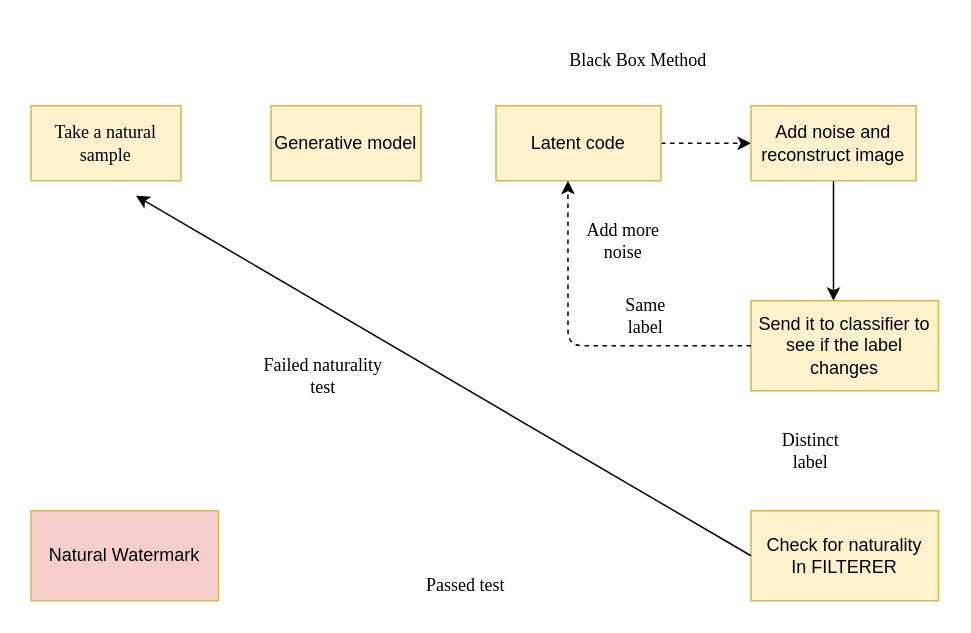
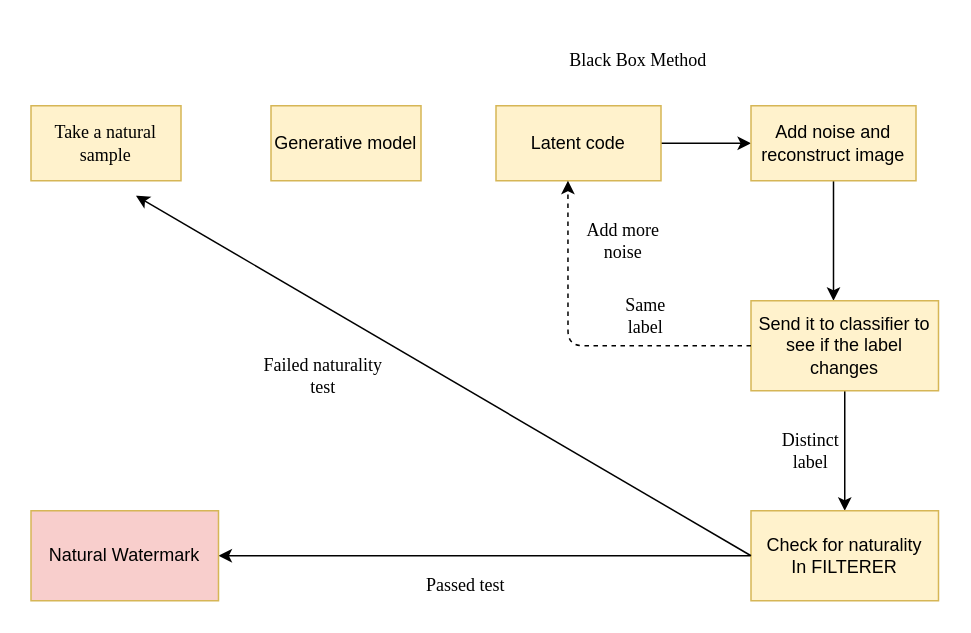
  <mxCell id="0" />
  <mxCell id="1" parent="0" />
  <mxCell id="2" value="Take a natural sample" style="rounded=0;whiteSpace=wrap;html=1;fillColor=#fff2cc;strokeColor=#d6b656;fontFamily=Verdana;" vertex="1" parent="1"><mxGeometry x="20" y="70" width="100" height="50" as="geometry" /></mxCell>
  <mxCell id="3" value="Generative model" style="rounded=0;whiteSpace=wrap;html=1;fillColor=#fff2cc;strokeColor=#d6b656;" vertex="1" parent="1"><mxGeometry x="180" y="70" width="100" height="50" as="geometry" /></mxCell>
- <mxCell id="4" value="" style="edgeStyle=orthogonalEdgeStyle;rounded=0;orthogonalLoop=1;jettySize=auto;html=1;fontFamily=Verdana;dashed=1;" edge="1" parent="1" source="5" target="7"><mxGeometry relative="1" as="geometry" /></mxCell>
+ <mxCell id="4" value="" style="edgeStyle=orthogonalEdgeStyle;rounded=0;orthogonalLoop=1;jettySize=auto;html=1;fontFamily=Verdana;" edge="1" parent="1" source="5" target="7"><mxGeometry relative="1" as="geometry" /></mxCell>
  <mxCell id="5" value="Latent code" style="rounded=0;whiteSpace=wrap;html=1;fillColor=#fff2cc;strokeColor=#d6b656;" vertex="1" parent="1"><mxGeometry x="330" y="70" width="110" height="50" as="geometry" /></mxCell>
  <mxCell id="6" value="" style="edgeStyle=orthogonalEdgeStyle;rounded=0;orthogonalLoop=1;jettySize=auto;html=1;fontFamily=Verdana;" edge="1" parent="1" source="7" target="9"><mxGeometry relative="1" as="geometry"><Array as="points"><mxPoint x="555" y="160" /><mxPoint x="555" y="160" /></Array></mxGeometry></mxCell>
  <mxCell id="7" value="Add noise and reconstruct image" style="rounded=0;whiteSpace=wrap;html=1;fillColor=#fff2cc;strokeColor=#d6b656;" vertex="1" parent="1"><mxGeometry x="500" y="70" width="110" height="50" as="geometry" /></mxCell>
+ <mxCell id="8" value="" style="edgeStyle=orthogonalEdgeStyle;rounded=0;orthogonalLoop=1;jettySize=auto;html=1;fontFamily=Verdana;" edge="1" parent="1" source="9" target="13"><mxGeometry relative="1" as="geometry" /></mxCell>
  <mxCell id="9" value="Send it to classifier to see if the label changes" style="rounded=0;whiteSpace=wrap;html=1;fillColor=#fff2cc;strokeColor=#d6b656;" vertex="1" parent="1"><mxGeometry x="500" y="200" width="125" height="60" as="geometry" /></mxCell>
  <mxCell id="10" value="" style="edgeStyle=segmentEdgeStyle;endArrow=classic;html=1;fontFamily=Verdana;entryX=0.436;entryY=1;entryDx=0;entryDy=0;entryPerimeter=0;dashed=1;" edge="1" parent="1" source="9" target="5"><mxGeometry width="50" height="50" relative="1" as="geometry"><mxPoint x="410" y="240" as="sourcePoint" /><mxPoint x="330" y="190" as="targetPoint" /></mxGeometry></mxCell>
  <mxCell id="11" value="Same label" style="text;html=1;strokeColor=none;fillColor=none;align=center;verticalAlign=middle;whiteSpace=wrap;rounded=0;fontFamily=Verdana;" vertex="1" parent="1"><mxGeometry x="410" y="200" width="40" height="20" as="geometry" /></mxCell>
+ <mxCell id="12" value="" style="edgeStyle=orthogonalEdgeStyle;rounded=0;orthogonalLoop=1;jettySize=auto;html=1;fontFamily=Verdana;" edge="1" parent="1" source="13" target="15"><mxGeometry relative="1" as="geometry" /></mxCell>
  <mxCell id="13" value="&lt;div&gt;Check for naturality&lt;/div&gt;&lt;div&gt;In FILTERER&lt;br&gt;&lt;/div&gt;" style="rounded=0;whiteSpace=wrap;html=1;fillColor=#fff2cc;strokeColor=#d6b656;" vertex="1" parent="1"><mxGeometry x="500" y="340" width="125" height="60" as="geometry" /></mxCell>
  <mxCell id="14" value="Distinct label" style="text;html=1;strokeColor=none;fillColor=none;align=center;verticalAlign=middle;whiteSpace=wrap;rounded=0;fontFamily=Verdana;" vertex="1" parent="1"><mxGeometry x="520" y="290" width="40" height="20" as="geometry" /></mxCell>
  <mxCell id="15" value="Natural Watermark" style="rounded=0;whiteSpace=wrap;html=1;fillColor=#f8cecc;strokeColor=#d6b656;" vertex="1" parent="1"><mxGeometry x="20" y="340" width="125" height="60" as="geometry" /></mxCell>
  <mxCell id="16" value="Black Box Method" style="text;html=1;strokeColor=none;fillColor=none;align=center;verticalAlign=middle;whiteSpace=wrap;rounded=0;fontFamily=Verdana;" vertex="1" parent="1"><mxGeometry x="345" y="20" width="160" height="40" as="geometry" /></mxCell>
  <mxCell id="17" value="Passed test" style="text;html=1;strokeColor=none;fillColor=none;align=center;verticalAlign=middle;whiteSpace=wrap;rounded=0;fontFamily=Verdana;" vertex="1" parent="1"><mxGeometry x="270" y="380" width="80" height="20" as="geometry" /></mxCell>
  <mxCell id="18" value="" style="endArrow=classic;html=1;fontFamily=Verdana;exitX=0;exitY=0.5;exitDx=0;exitDy=0;" edge="1" parent="1" source="13"><mxGeometry width="50" height="50" relative="1" as="geometry"><mxPoint x="260" y="270" as="sourcePoint" /><mxPoint x="90" y="130" as="targetPoint" /></mxGeometry></mxCell>
  <mxCell id="19" value="Failed naturality test" style="text;html=1;strokeColor=none;fillColor=none;align=center;verticalAlign=middle;whiteSpace=wrap;rounded=0;fontFamily=Verdana;" vertex="1" parent="1"><mxGeometry x="170" y="240" width="90" height="20" as="geometry" /></mxCell>
  <mxCell id="20" value="Add more noise" style="text;html=1;strokeColor=none;fillColor=none;align=center;verticalAlign=middle;whiteSpace=wrap;rounded=0;fontFamily=Verdana;" vertex="1" parent="1"><mxGeometry x="380" y="150" width="70" height="20" as="geometry" /></mxCell>
